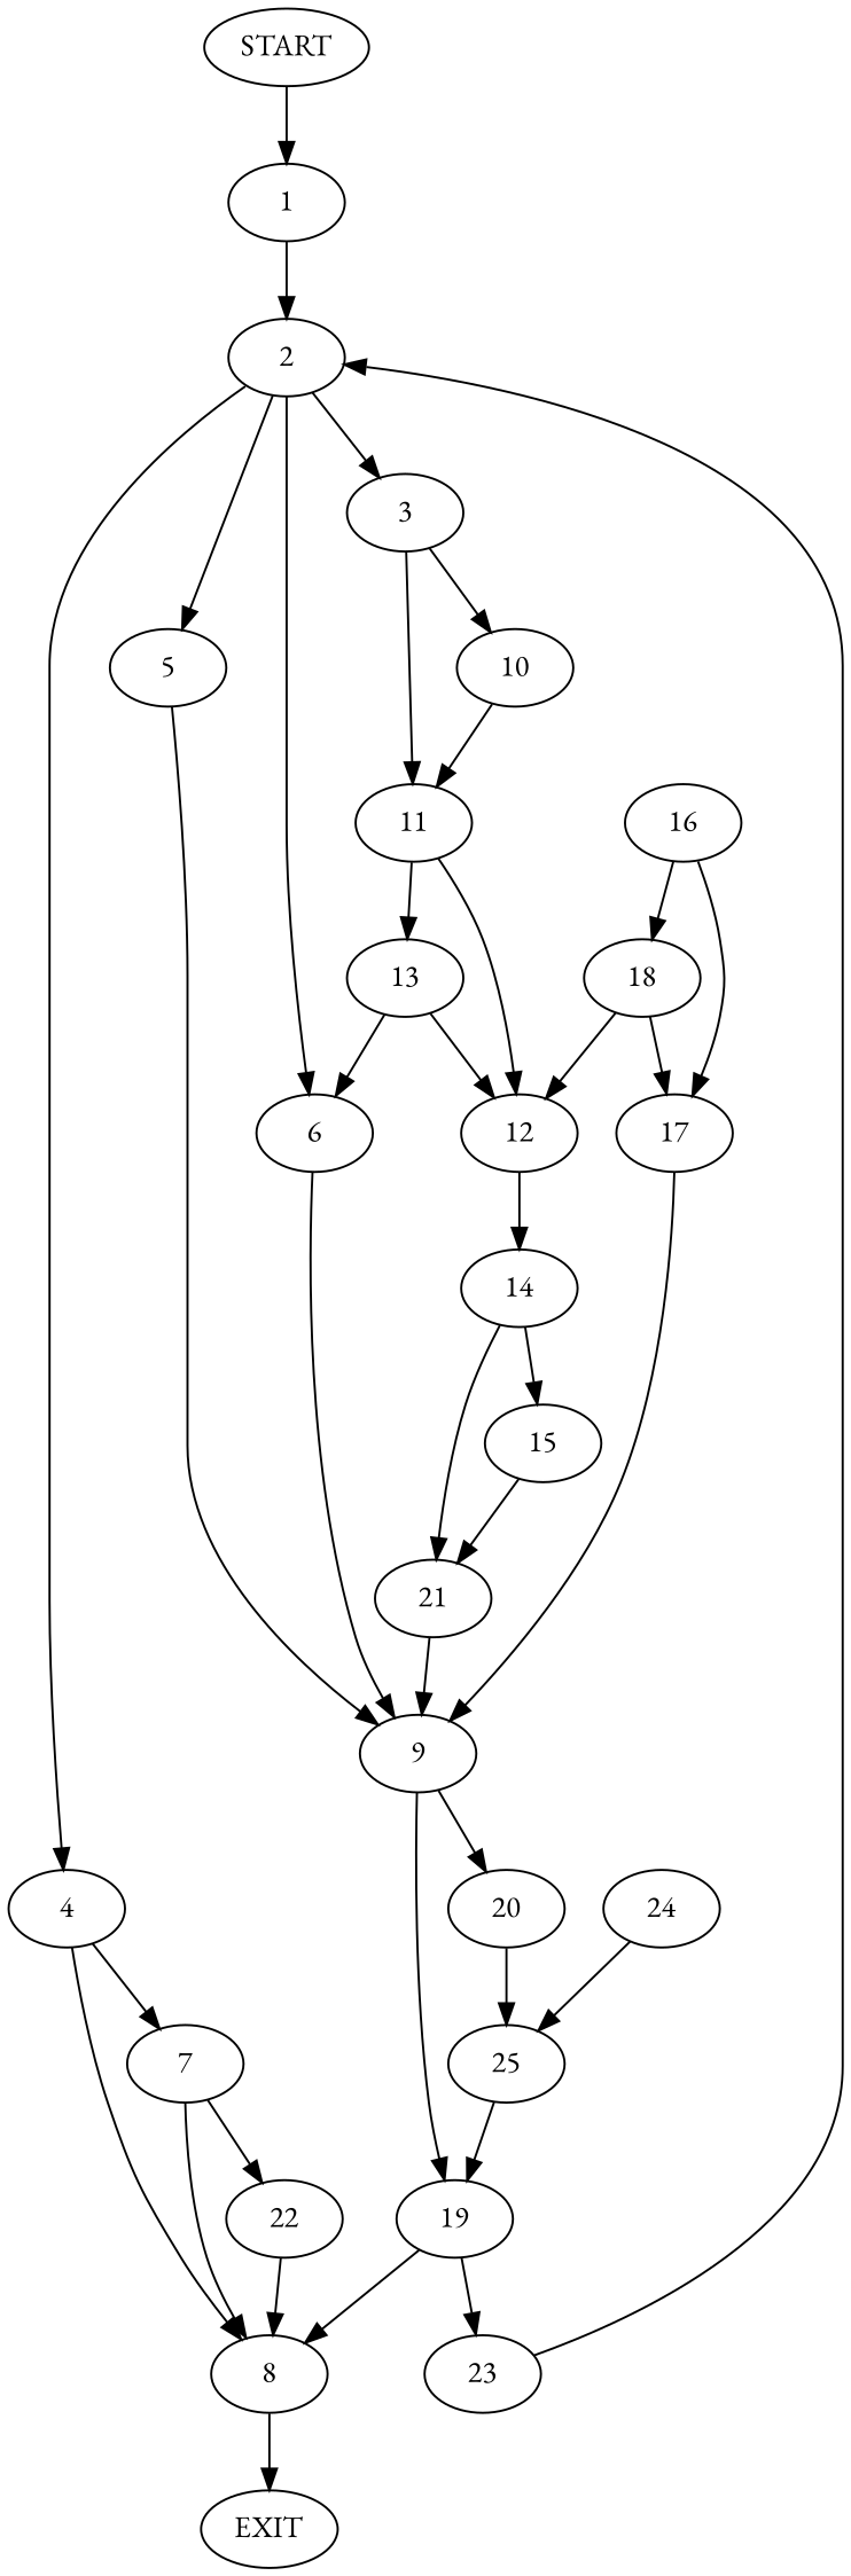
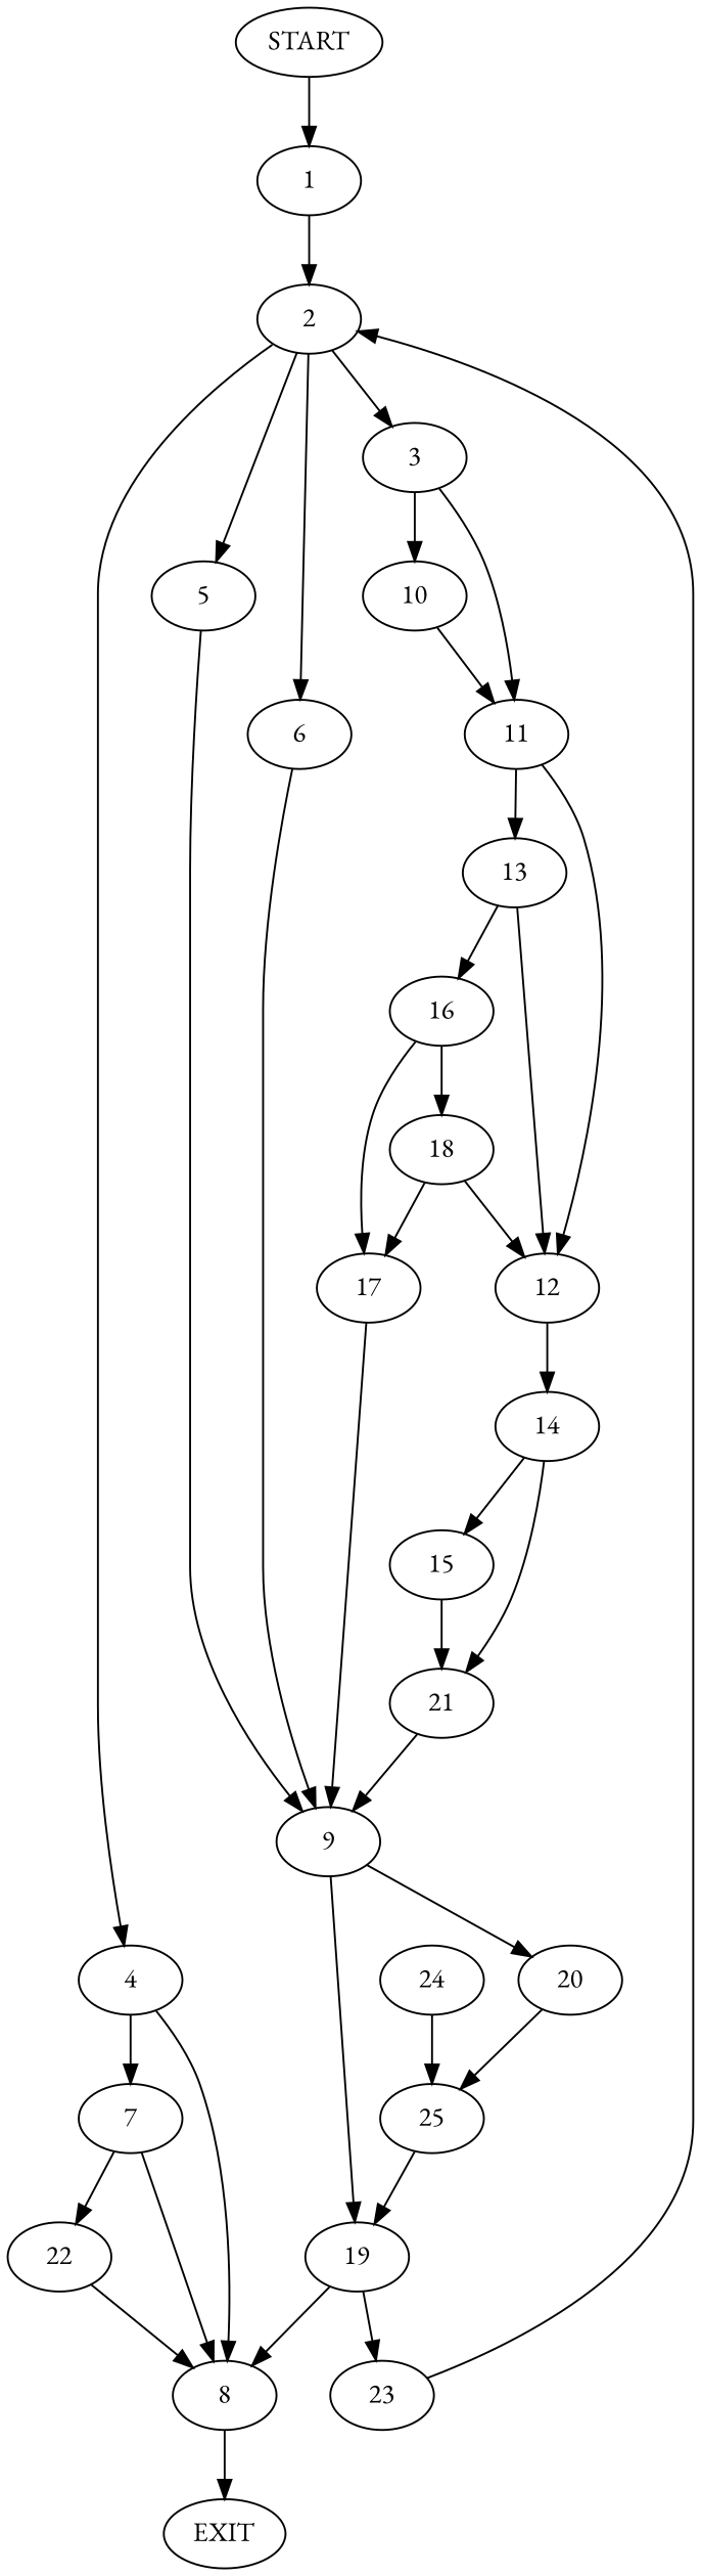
  digraph {
    fontname="EB Garamond"
    node [fontname="EB Garamond"]
    edge [fontname="EB Garamond"]
    n1 [label=START]
    1
    2
    n4 [label=EXIT]
    3
    4
    5
    6
    10
    11
    7
    8
    9
    12
    13
    22
    19
    20
    23
    25
    14
    16
    15
    21
    17
    18
    24
    n1 -> 1
    1 -> 2
    2 -> 3
    2 -> 4
    2 -> 5
    2 -> 6
    3 -> 10
    3 -> 11
    4 -> 7
    4 -> 8
    5 -> 9
    6 -> 9
    10 -> 11
    11 -> 12
    11 -> 13
    7 -> 8
    7 -> 22
    8 -> n4
    9 -> 19
    9 -> 20
    12 -> 14
    13 -> 12
-   13 -> 6
+   13 -> 16
    22 -> 8
    19 -> 8
    19 -> 23
    20 -> 25
    23 -> 2
    25 -> 19
    14 -> 15
    14 -> 21
    16 -> 17
    16 -> 18
    15 -> 21
    21 -> 9
    17 -> 9
    18 -> 12
    18 -> 17
    24 -> 25
  }
